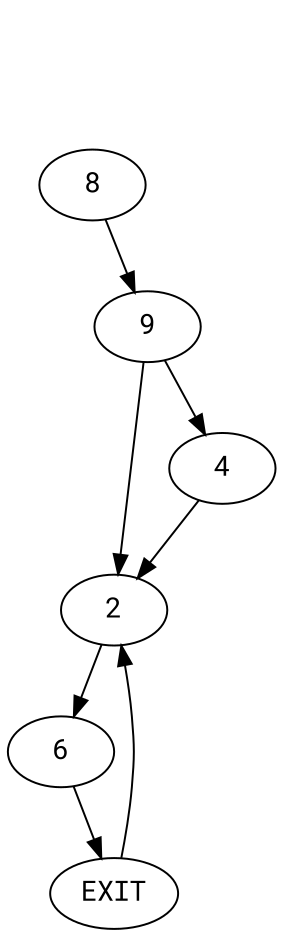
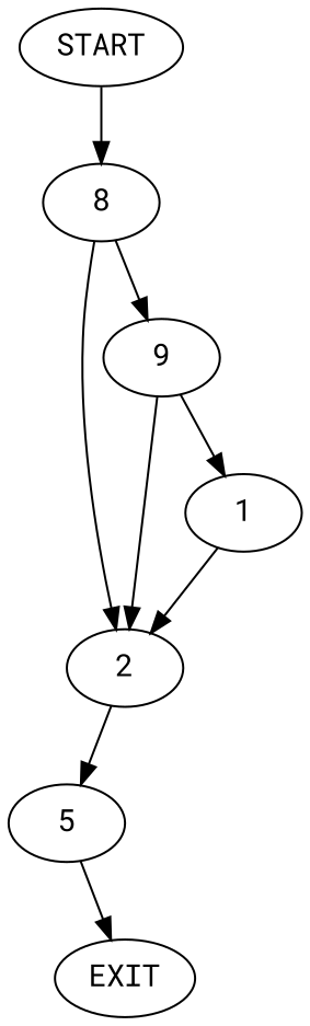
  digraph {
    fontname="Roboto Mono"
    node [fontname="Roboto Mono"]
    edge [fontname="Roboto Mono"]
+   n1 [label=START]
    n2 [label=8]
    2
    n4 [label=9]
    n5 [label=EXIT]
-   5 [label=6]
-   4
-   n5 -> 2
+   5
+   4 [label=1]
+   n1 -> n2
+   n2 -> 2
    n2 -> n4
    2 -> 5
    n4 -> 2
    n4 -> 4
    5 -> n5
    4 -> 2
  }
